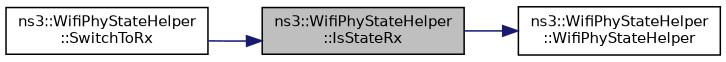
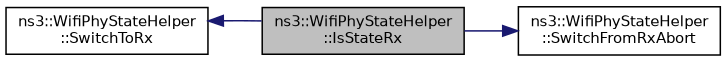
  digraph {
    rankdir=RL
    node [color=black fillcolor=white fontname=Helvetica fontsize=10 shape=record style=filled]
    edge [color=midnightblue dir=back fontname=Helvetica fontsize=10 labelfontname=Helvetica labelfontsize=10 style=solid]
    n1 [fillcolor=grey75 fontcolor=black height=0.2 label="ns3::WifiPhyStateHelper\l::IsStateRx" width=0.4]
    n2 [height=0.2 label="ns3::WifiPhyStateHelper\l::SwitchToRx" width=0.4]
-   n3 [height=0.2 label="ns3::WifiPhyStateHelper\l::WifiPhyStateHelper" width=0.4]
-   n1 -> n2
+   n3 [height=0.2 label="ns3::WifiPhyStateHelper\l::SwitchFromRxAbort" width=0.4]
+   n2 -> n1
    n3 -> n1
  }
